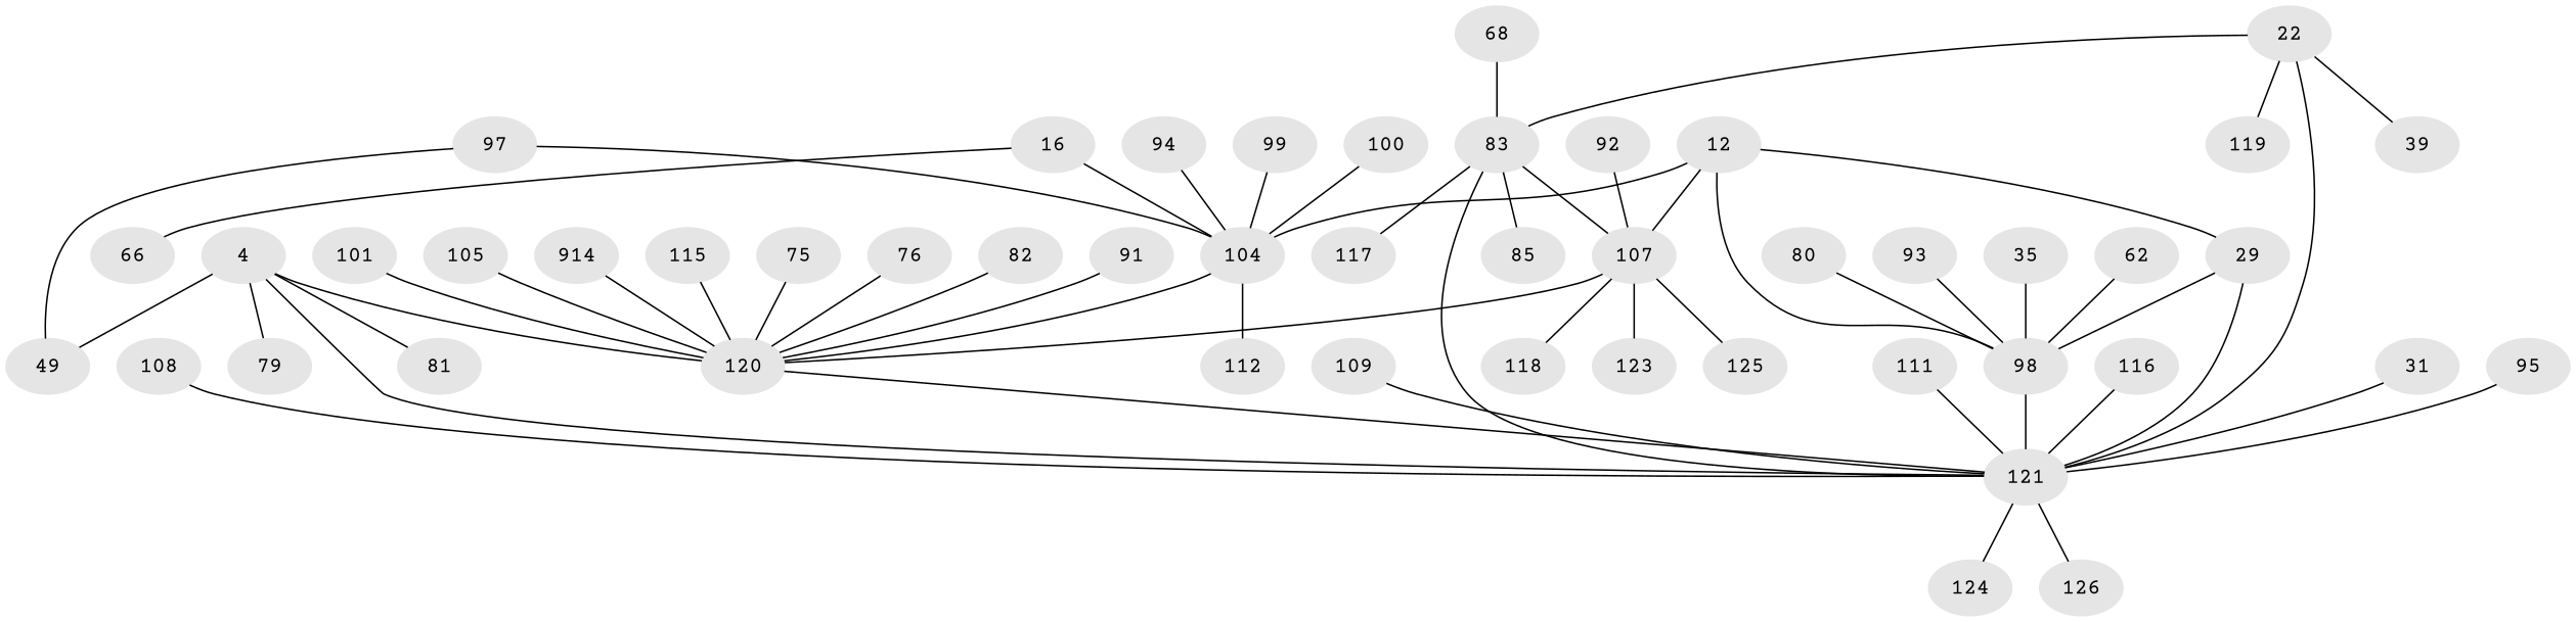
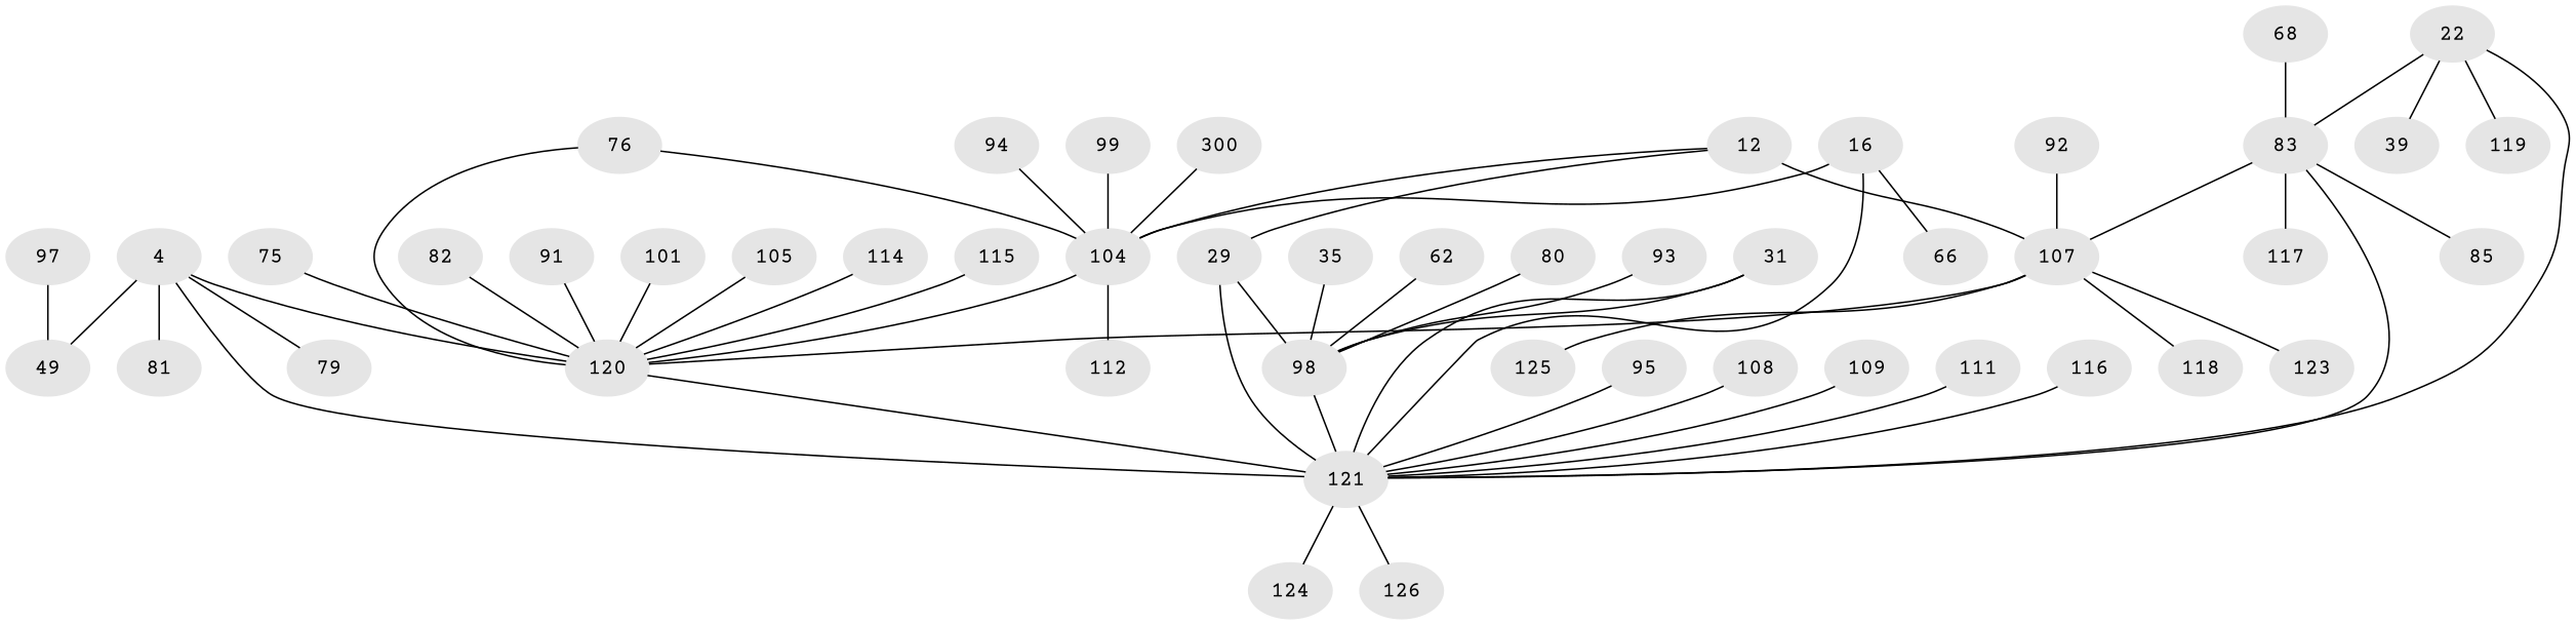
  graph {
    fontname="Courier Prime"
    node [color=gray90 fontname="Courier Prime" style=filled]
    edge [fontname="Courier Prime"]
    4 [super="+2"]
    49
    79
    81
    120 [super="+103+32+33+38+43+44+45+48+60"]
    121 [super="+113+84+106"]
    124 [super="+56"]
    126
    12 [super="+7"]
    29 [super="+25"]
    104 [super="+72+96+46+58+67+73+90"]
    107 [super="+69+89"]
    98 [super="+74+30"]
    112
    118
    123 [super="+52"]
    125
    16 [super="+15"]
    66
    22 [super="+20"]
    39
    83 [super="+24"]
    119
    85
    117 [super="+41"]
    31
    35
    62
    68
    75
    76 [super="+71"]
    80
    82
    91
    92
    93
    94 [super="+77"]
    95
    97
    99 [super="+63+78"]
-   100
+   100 [label=300]
    101
    105 [super="+47"]
    108
    109
    111 [super="+34+110"]
-   114 [label=914]
+   114
    115
    116
    4 -- 49
    4 -- 79
    4 -- 81
    4 -- 120 [weight=8]
    4 -- 121 [weight=2]
    120 -- 121 [weight=5]
    121 -- 124
    121 -- 126
    12 -- 29
    12 -- 104
    12 -- 107 [weight=8]
    29 -- 121 [weight=5]
    29 -- 98 [weight=4]
    104 -- 120 [weight=2]
    104 -- 112
    107 -- 120
    107 -- 118
    107 -- 123
    107 -- 125
    98 -- 121 [weight=4]
+   16 -- 121 [weight=2]
    16 -- 104 [weight=8]
    16 -- 66
    22 -- 121 [weight=4]
    22 -- 39
    22 -- 83 [weight=4]
    22 -- 119
    83 -- 121 [weight=4]
    83 -- 107
    83 -- 85
    83 -- 117
    31 -- 121
-   12 -- 98
+   31 -- 98
    35 -- 98
    62 -- 98
    68 -- 83
    75 -- 120
    76 -- 120
    80 -- 98
    82 -- 120
    91 -- 120
    92 -- 107
    93 -- 98
    94 -- 104
    95 -- 121
    97 -- 49
-   97 -- 104
+   76 -- 104
    99 -- 104
    100 -- 104
    101 -- 120
    105 -- 120
    108 -- 121
    109 -- 121
    111 -- 121
    114 -- 120
    115 -- 120
    116 -- 121
  }
